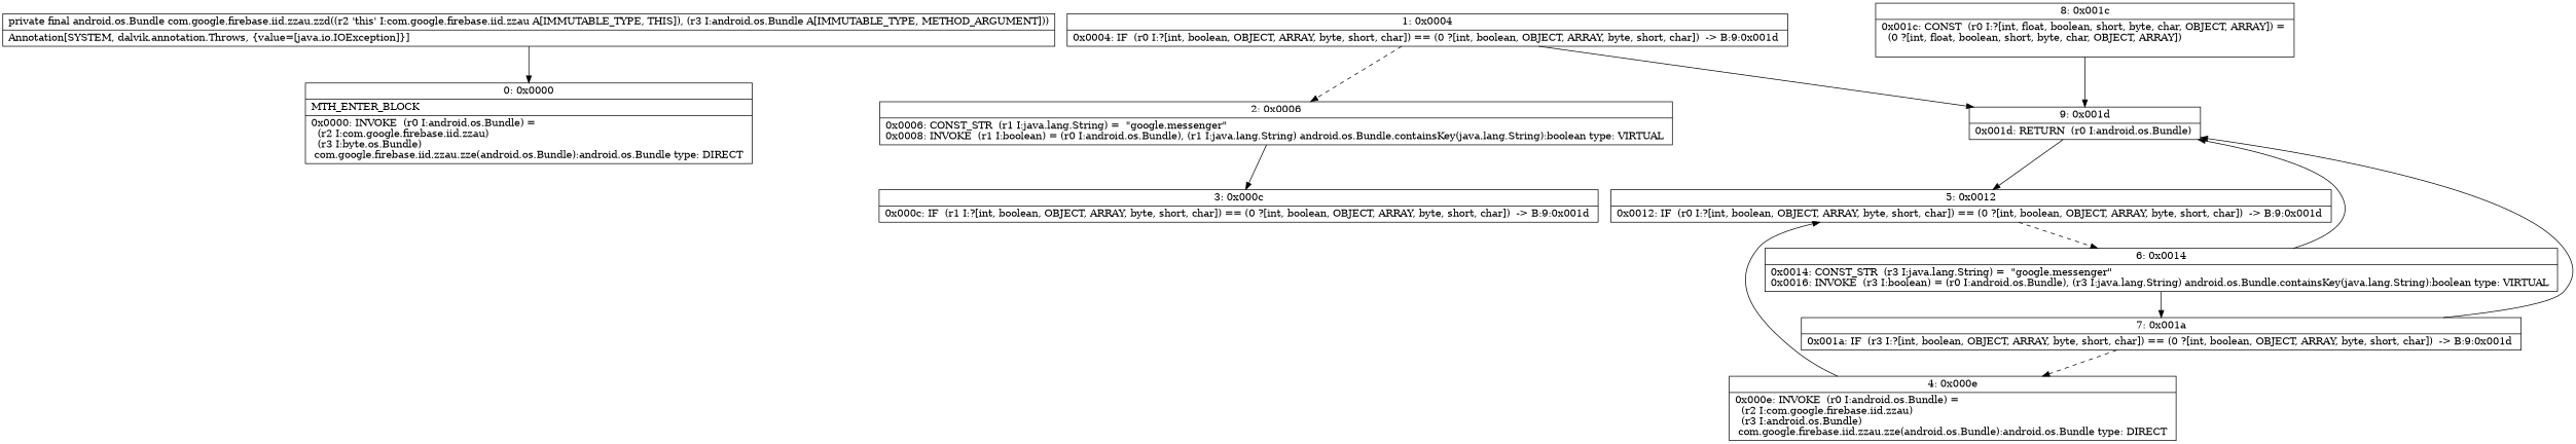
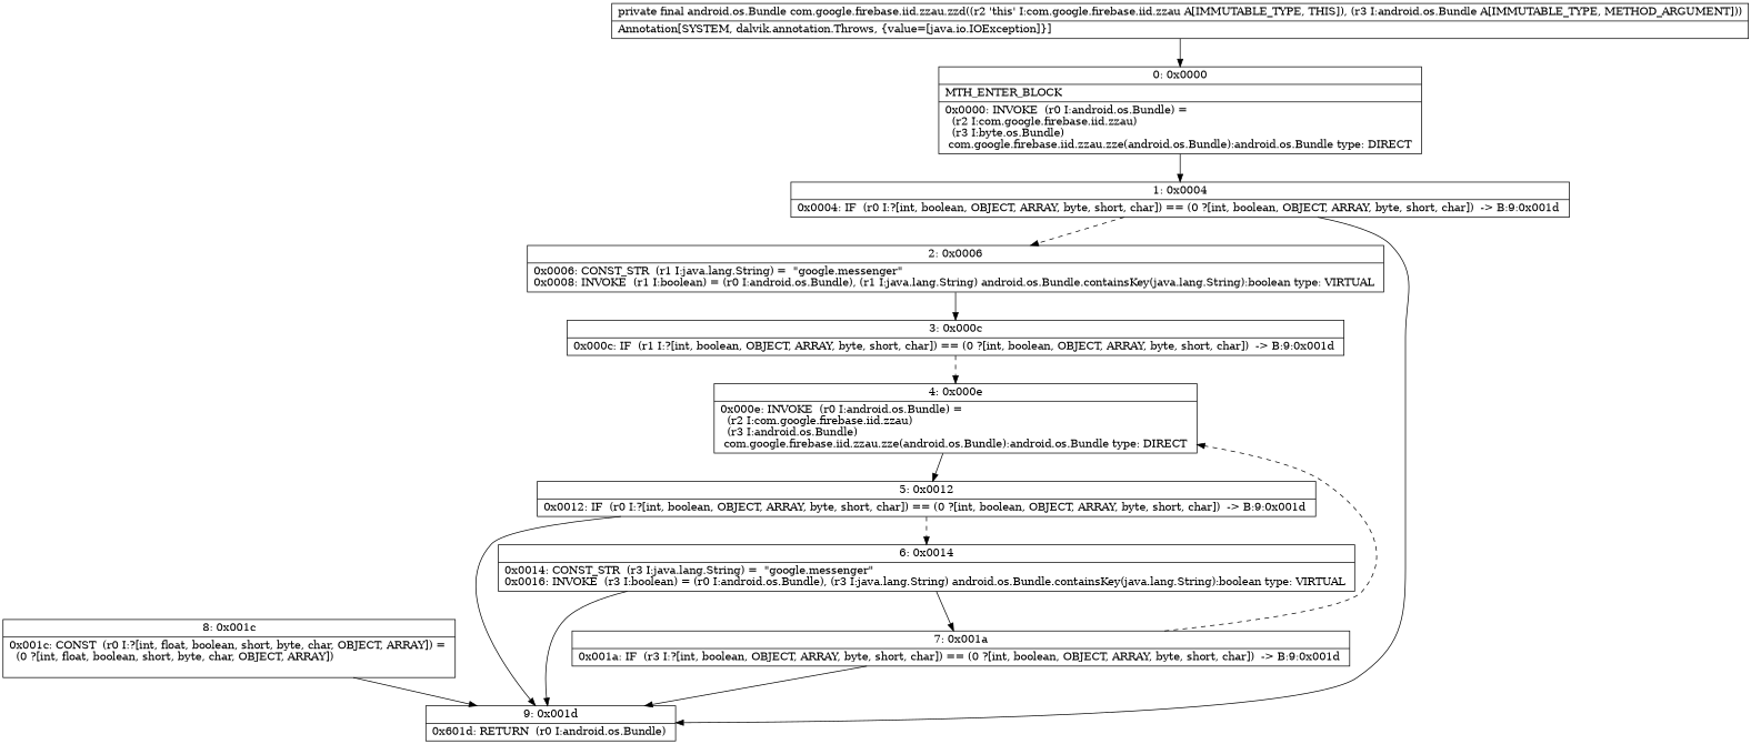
  digraph {
    node [shape=record]
    n1 [label="{0\:\ 0x0000|MTH_ENTER_BLOCK\l|0x0000: INVOKE  (r0 I:android.os.Bundle) = \l  (r2 I:com.google.firebase.iid.zzau)\l  (r3 I:byte.os.Bundle)\l com.google.firebase.iid.zzau.zze(android.os.Bundle):android.os.Bundle type: DIRECT \l}"]
    n2 [label="{1\:\ 0x0004|0x0004: IF  (r0 I:?[int, boolean, OBJECT, ARRAY, byte, short, char]) == (0 ?[int, boolean, OBJECT, ARRAY, byte, short, char])  \-\> B:9:0x001d \l}"]
    n3 [label="{2\:\ 0x0006|0x0006: CONST_STR  (r1 I:java.lang.String) =  \"google.messenger\" \l0x0008: INVOKE  (r1 I:boolean) = (r0 I:android.os.Bundle), (r1 I:java.lang.String) android.os.Bundle.containsKey(java.lang.String):boolean type: VIRTUAL \l}"]
-   n4 [label="{9\:\ 0x001d|0x001d: RETURN  (r0 I:android.os.Bundle) \l}"]
+   n4 [label="{9\:\ 0x001d|0x601d: RETURN  (r0 I:android.os.Bundle) \l}"]
    n5 [label="{3\:\ 0x000c|0x000c: IF  (r1 I:?[int, boolean, OBJECT, ARRAY, byte, short, char]) == (0 ?[int, boolean, OBJECT, ARRAY, byte, short, char])  \-\> B:9:0x001d \l}"]
    n6 [label="{4\:\ 0x000e|0x000e: INVOKE  (r0 I:android.os.Bundle) = \l  (r2 I:com.google.firebase.iid.zzau)\l  (r3 I:android.os.Bundle)\l com.google.firebase.iid.zzau.zze(android.os.Bundle):android.os.Bundle type: DIRECT \l}"]
    n7 [label="{5\:\ 0x0012|0x0012: IF  (r0 I:?[int, boolean, OBJECT, ARRAY, byte, short, char]) == (0 ?[int, boolean, OBJECT, ARRAY, byte, short, char])  \-\> B:9:0x001d \l}"]
    n8 [label="{6\:\ 0x0014|0x0014: CONST_STR  (r3 I:java.lang.String) =  \"google.messenger\" \l0x0016: INVOKE  (r3 I:boolean) = (r0 I:android.os.Bundle), (r3 I:java.lang.String) android.os.Bundle.containsKey(java.lang.String):boolean type: VIRTUAL \l}"]
    n9 [label="{7\:\ 0x001a|0x001a: IF  (r3 I:?[int, boolean, OBJECT, ARRAY, byte, short, char]) == (0 ?[int, boolean, OBJECT, ARRAY, byte, short, char])  \-\> B:9:0x001d \l}"]
    n10 [label="{8\:\ 0x001c|0x001c: CONST  (r0 I:?[int, float, boolean, short, byte, char, OBJECT, ARRAY]) = \l  (0 ?[int, float, boolean, short, byte, char, OBJECT, ARRAY])\l \l}"]
    n11 [label="{private final android.os.Bundle com.google.firebase.iid.zzau.zzd((r2 'this' I:com.google.firebase.iid.zzau A[IMMUTABLE_TYPE, THIS]), (r3 I:android.os.Bundle A[IMMUTABLE_TYPE, METHOD_ARGUMENT]))  | Annotation[SYSTEM, dalvik.annotation.Throws, \{value=[java.io.IOException]\}]\l}"]
+   n1 -> n2
    n2 -> n3 [style=dashed]
    n2 -> n4
    n3 -> n5
+   n5 -> n6 [style=dashed]
    n6 -> n7
-   n4 -> n7
+   n7 -> n4
    n7 -> n8 [style=dashed]
    n8 -> n4
    n8 -> n9
    n9 -> n4
    n9 -> n6 [style=dashed]
    n10 -> n4
    n11 -> n1
  }
